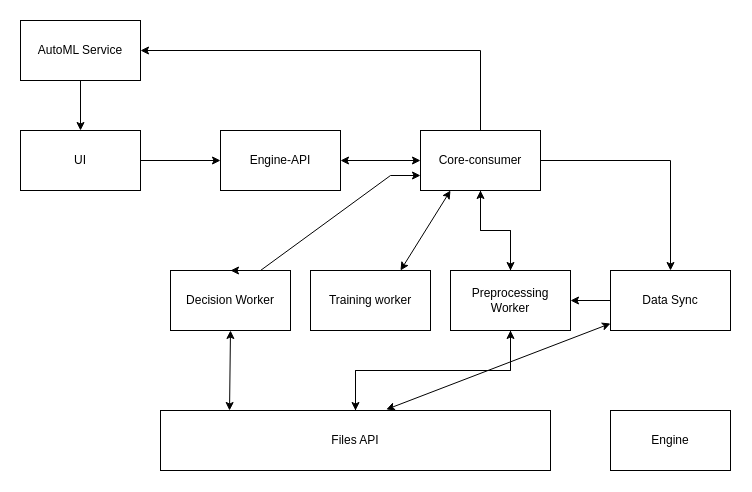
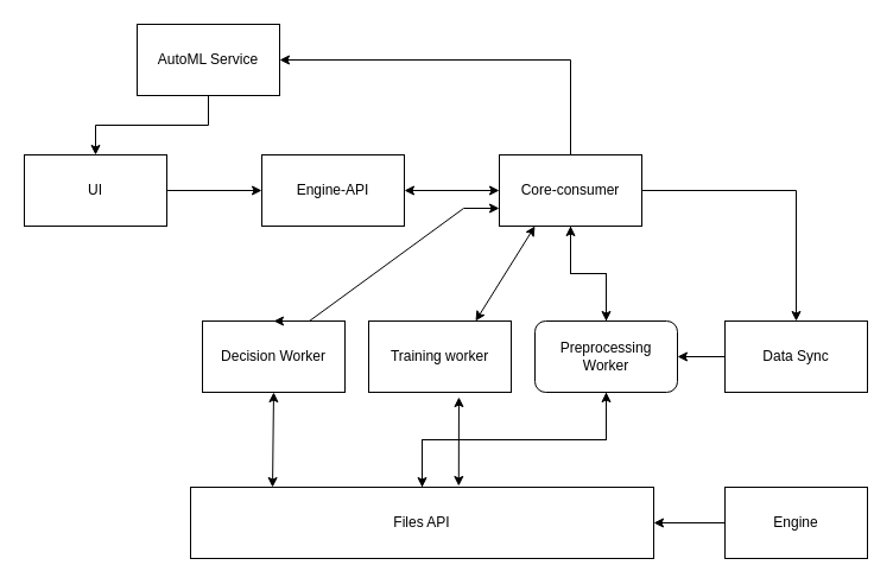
  <mxCell id="0" />
  <mxCell id="1" parent="0" />
  <mxCell id="2" value="" style="edgeStyle=orthogonalEdgeStyle;rounded=0;orthogonalLoop=1;jettySize=auto;html=1;" edge="1" parent="1" source="3" target="7"><mxGeometry relative="1" as="geometry" /></mxCell>
  <mxCell id="3" value="UI" style="rounded=0;whiteSpace=wrap;html=1;" vertex="1" parent="1"><mxGeometry x="20" y="130" width="120" height="60" as="geometry" /></mxCell>
  <mxCell id="4" value="" style="edgeStyle=orthogonalEdgeStyle;rounded=0;orthogonalLoop=1;jettySize=auto;html=1;" edge="1" parent="1" source="5" target="3"><mxGeometry relative="1" as="geometry" /></mxCell>
- <mxCell id="5" value="AutoML Service" style="rounded=0;whiteSpace=wrap;html=1;" vertex="1" parent="1"><mxGeometry x="20" y="20" width="120" height="60" as="geometry" /></mxCell>
+ <mxCell id="5" value="AutoML Service" style="rounded=0;whiteSpace=wrap;html=1;" vertex="1" parent="1"><mxGeometry x="115" y="20" width="120" height="60" as="geometry" /></mxCell>
  <mxCell id="6" value="" style="edgeStyle=orthogonalEdgeStyle;rounded=0;orthogonalLoop=1;jettySize=auto;html=1;strokeColor=none;startArrow=block;startFill=1;exitX=1;exitY=0.5;exitDx=0;exitDy=0;" edge="1" parent="1" source="7" target="11"><mxGeometry relative="1" as="geometry"><Array as="points"><mxPoint x="340" y="160" /><mxPoint x="340" y="160" /></Array></mxGeometry></mxCell>
  <mxCell id="7" value="Engine-API" style="rounded=0;whiteSpace=wrap;html=1;" vertex="1" parent="1"><mxGeometry x="220" y="130" width="120" height="60" as="geometry" /></mxCell>
  <mxCell id="8" value="" style="edgeStyle=orthogonalEdgeStyle;rounded=0;orthogonalLoop=1;jettySize=auto;html=1;" edge="1" parent="1" source="11" target="13"><mxGeometry relative="1" as="geometry" /></mxCell>
  <mxCell id="9" value="" style="edgeStyle=orthogonalEdgeStyle;rounded=0;orthogonalLoop=1;jettySize=auto;html=1;" edge="1" parent="1" source="11" target="20"><mxGeometry relative="1" as="geometry" /></mxCell>
  <mxCell id="10" style="edgeStyle=orthogonalEdgeStyle;rounded=0;orthogonalLoop=1;jettySize=auto;html=1;exitX=0.5;exitY=0;exitDx=0;exitDy=0;entryX=1;entryY=0.5;entryDx=0;entryDy=0;" edge="1" parent="1" source="11" target="5"><mxGeometry relative="1" as="geometry"><mxPoint x="480" y="40" as="targetPoint" /></mxGeometry></mxCell>
  <mxCell id="11" value="Core-consumer" style="rounded=0;whiteSpace=wrap;html=1;" vertex="1" parent="1"><mxGeometry x="420" y="130" width="120" height="60" as="geometry" /></mxCell>
  <mxCell id="12" value="" style="edgeStyle=orthogonalEdgeStyle;rounded=0;orthogonalLoop=1;jettySize=auto;html=1;" edge="1" parent="1" source="13" target="20"><mxGeometry relative="1" as="geometry" /></mxCell>
  <mxCell id="13" value="Data Sync" style="rounded=0;whiteSpace=wrap;html=1;" vertex="1" parent="1"><mxGeometry x="610" y="270" width="120" height="60" as="geometry" /></mxCell>
+ <mxCell id="14" value="" style="edgeStyle=orthogonalEdgeStyle;rounded=0;orthogonalLoop=1;jettySize=auto;html=1;" edge="1" parent="1" source="15" target="17"><mxGeometry relative="1" as="geometry" /></mxCell>
  <mxCell id="15" value="Engine" style="rounded=0;whiteSpace=wrap;html=1;" vertex="1" parent="1"><mxGeometry x="610" y="410" width="120" height="60" as="geometry" /></mxCell>
  <mxCell id="16" value="" style="edgeStyle=orthogonalEdgeStyle;rounded=0;orthogonalLoop=1;jettySize=auto;html=1;" edge="1" parent="1" source="17" target="20"><mxGeometry relative="1" as="geometry" /></mxCell>
  <mxCell id="17" value="Files API" style="whiteSpace=wrap;html=1;rounded=0;" vertex="1" parent="1"><mxGeometry x="160" y="410" width="390" height="60" as="geometry" /></mxCell>
  <mxCell id="18" value="" style="edgeStyle=orthogonalEdgeStyle;rounded=0;orthogonalLoop=1;jettySize=auto;html=1;" edge="1" parent="1" source="20" target="17"><mxGeometry relative="1" as="geometry"><Array as="points"><mxPoint x="510" y="370" /><mxPoint x="355" y="370" /></Array></mxGeometry></mxCell>
  <mxCell id="19" value="" style="edgeStyle=orthogonalEdgeStyle;rounded=0;orthogonalLoop=1;jettySize=auto;html=1;" edge="1" parent="1" source="20" target="11"><mxGeometry relative="1" as="geometry" /></mxCell>
- <mxCell id="20" value="Preprocessing Worker" style="whiteSpace=wrap;html=1;rounded=0;" vertex="1" parent="1"><mxGeometry x="450" y="270" width="120" height="60" as="geometry" /></mxCell>
+ <mxCell id="20" value="Preprocessing Worker" style="whiteSpace=wrap;html=1;rounded=1;" vertex="1" parent="1"><mxGeometry x="450" y="270" width="120" height="60" as="geometry" /></mxCell>
  <mxCell id="21" value="Training worker" style="rounded=0;whiteSpace=wrap;html=1;" vertex="1" parent="1"><mxGeometry x="310" y="270" width="120" height="60" as="geometry" /></mxCell>
- <mxCell id="22" value="" style="endArrow=classic;startArrow=classic;html=1;rounded=0;exitX=0.579;exitY=-0.017;exitDx=0;exitDy=0;exitPerimeter=0;" edge="1" parent="1" source="17" target="13"><mxGeometry width="50" height="50" relative="1" as="geometry"><mxPoint x="386" y="400" as="sourcePoint" /><mxPoint x="420" y="340" as="targetPoint" /></mxGeometry></mxCell>
+ <mxCell id="22" value="" style="endArrow=classic;startArrow=classic;html=1;rounded=0;entryX=0.633;entryY=1.067;entryDx=0;entryDy=0;entryPerimeter=0;exitX=0.579;exitY=-0.017;exitDx=0;exitDy=0;exitPerimeter=0;" edge="1" parent="1" source="17" target="21"><mxGeometry width="50" height="50" relative="1" as="geometry"><mxPoint x="386" y="400" as="sourcePoint" /><mxPoint x="420" y="340" as="targetPoint" /></mxGeometry></mxCell>
  <mxCell id="23" value="" style="endArrow=classic;startArrow=classic;html=1;rounded=0;entryX=0.25;entryY=1;entryDx=0;entryDy=0;exitX=0.75;exitY=0;exitDx=0;exitDy=0;" edge="1" parent="1" source="21" target="11"><mxGeometry width="50" height="50" relative="1" as="geometry"><mxPoint x="370" y="390" as="sourcePoint" /><mxPoint x="420" y="340" as="targetPoint" /><Array as="points" /></mxGeometry></mxCell>
  <mxCell id="24" value="" style="endArrow=classic;startArrow=classic;html=1;rounded=0;entryX=0;entryY=0.5;entryDx=0;entryDy=0;exitX=1;exitY=0.5;exitDx=0;exitDy=0;" edge="1" parent="1" source="7" target="11"><mxGeometry width="50" height="50" relative="1" as="geometry"><mxPoint x="350" y="160" as="sourcePoint" /><mxPoint x="420" y="340" as="targetPoint" /></mxGeometry></mxCell>
  <mxCell id="25" value="Decision Worker" style="rounded=0;whiteSpace=wrap;html=1;" vertex="1" parent="1"><mxGeometry x="170" y="270" width="120" height="60" as="geometry" /></mxCell>
  <mxCell id="26" value="" style="endArrow=classic;startArrow=classic;html=1;rounded=0;edgeStyle=entityRelationEdgeStyle;entryX=0;entryY=0.75;entryDx=0;entryDy=0;exitX=0.5;exitY=0;exitDx=0;exitDy=0;" edge="1" parent="1" source="25" target="11"><mxGeometry width="50" height="50" relative="1" as="geometry"><mxPoint x="255" y="250" as="sourcePoint" /><mxPoint x="305" y="200" as="targetPoint" /><Array as="points"><mxPoint x="205" y="90" /><mxPoint x="185" y="80" /></Array></mxGeometry></mxCell>
  <mxCell id="27" value="" style="endArrow=classic;startArrow=classic;html=1;rounded=0;entryX=0.5;entryY=1;entryDx=0;entryDy=0;exitX=0.177;exitY=0;exitDx=0;exitDy=0;exitPerimeter=0;" edge="1" parent="1" source="17" target="25"><mxGeometry width="50" height="50" relative="1" as="geometry"><mxPoint x="220" y="410" as="sourcePoint" /><mxPoint x="270" y="360" as="targetPoint" /></mxGeometry></mxCell>
